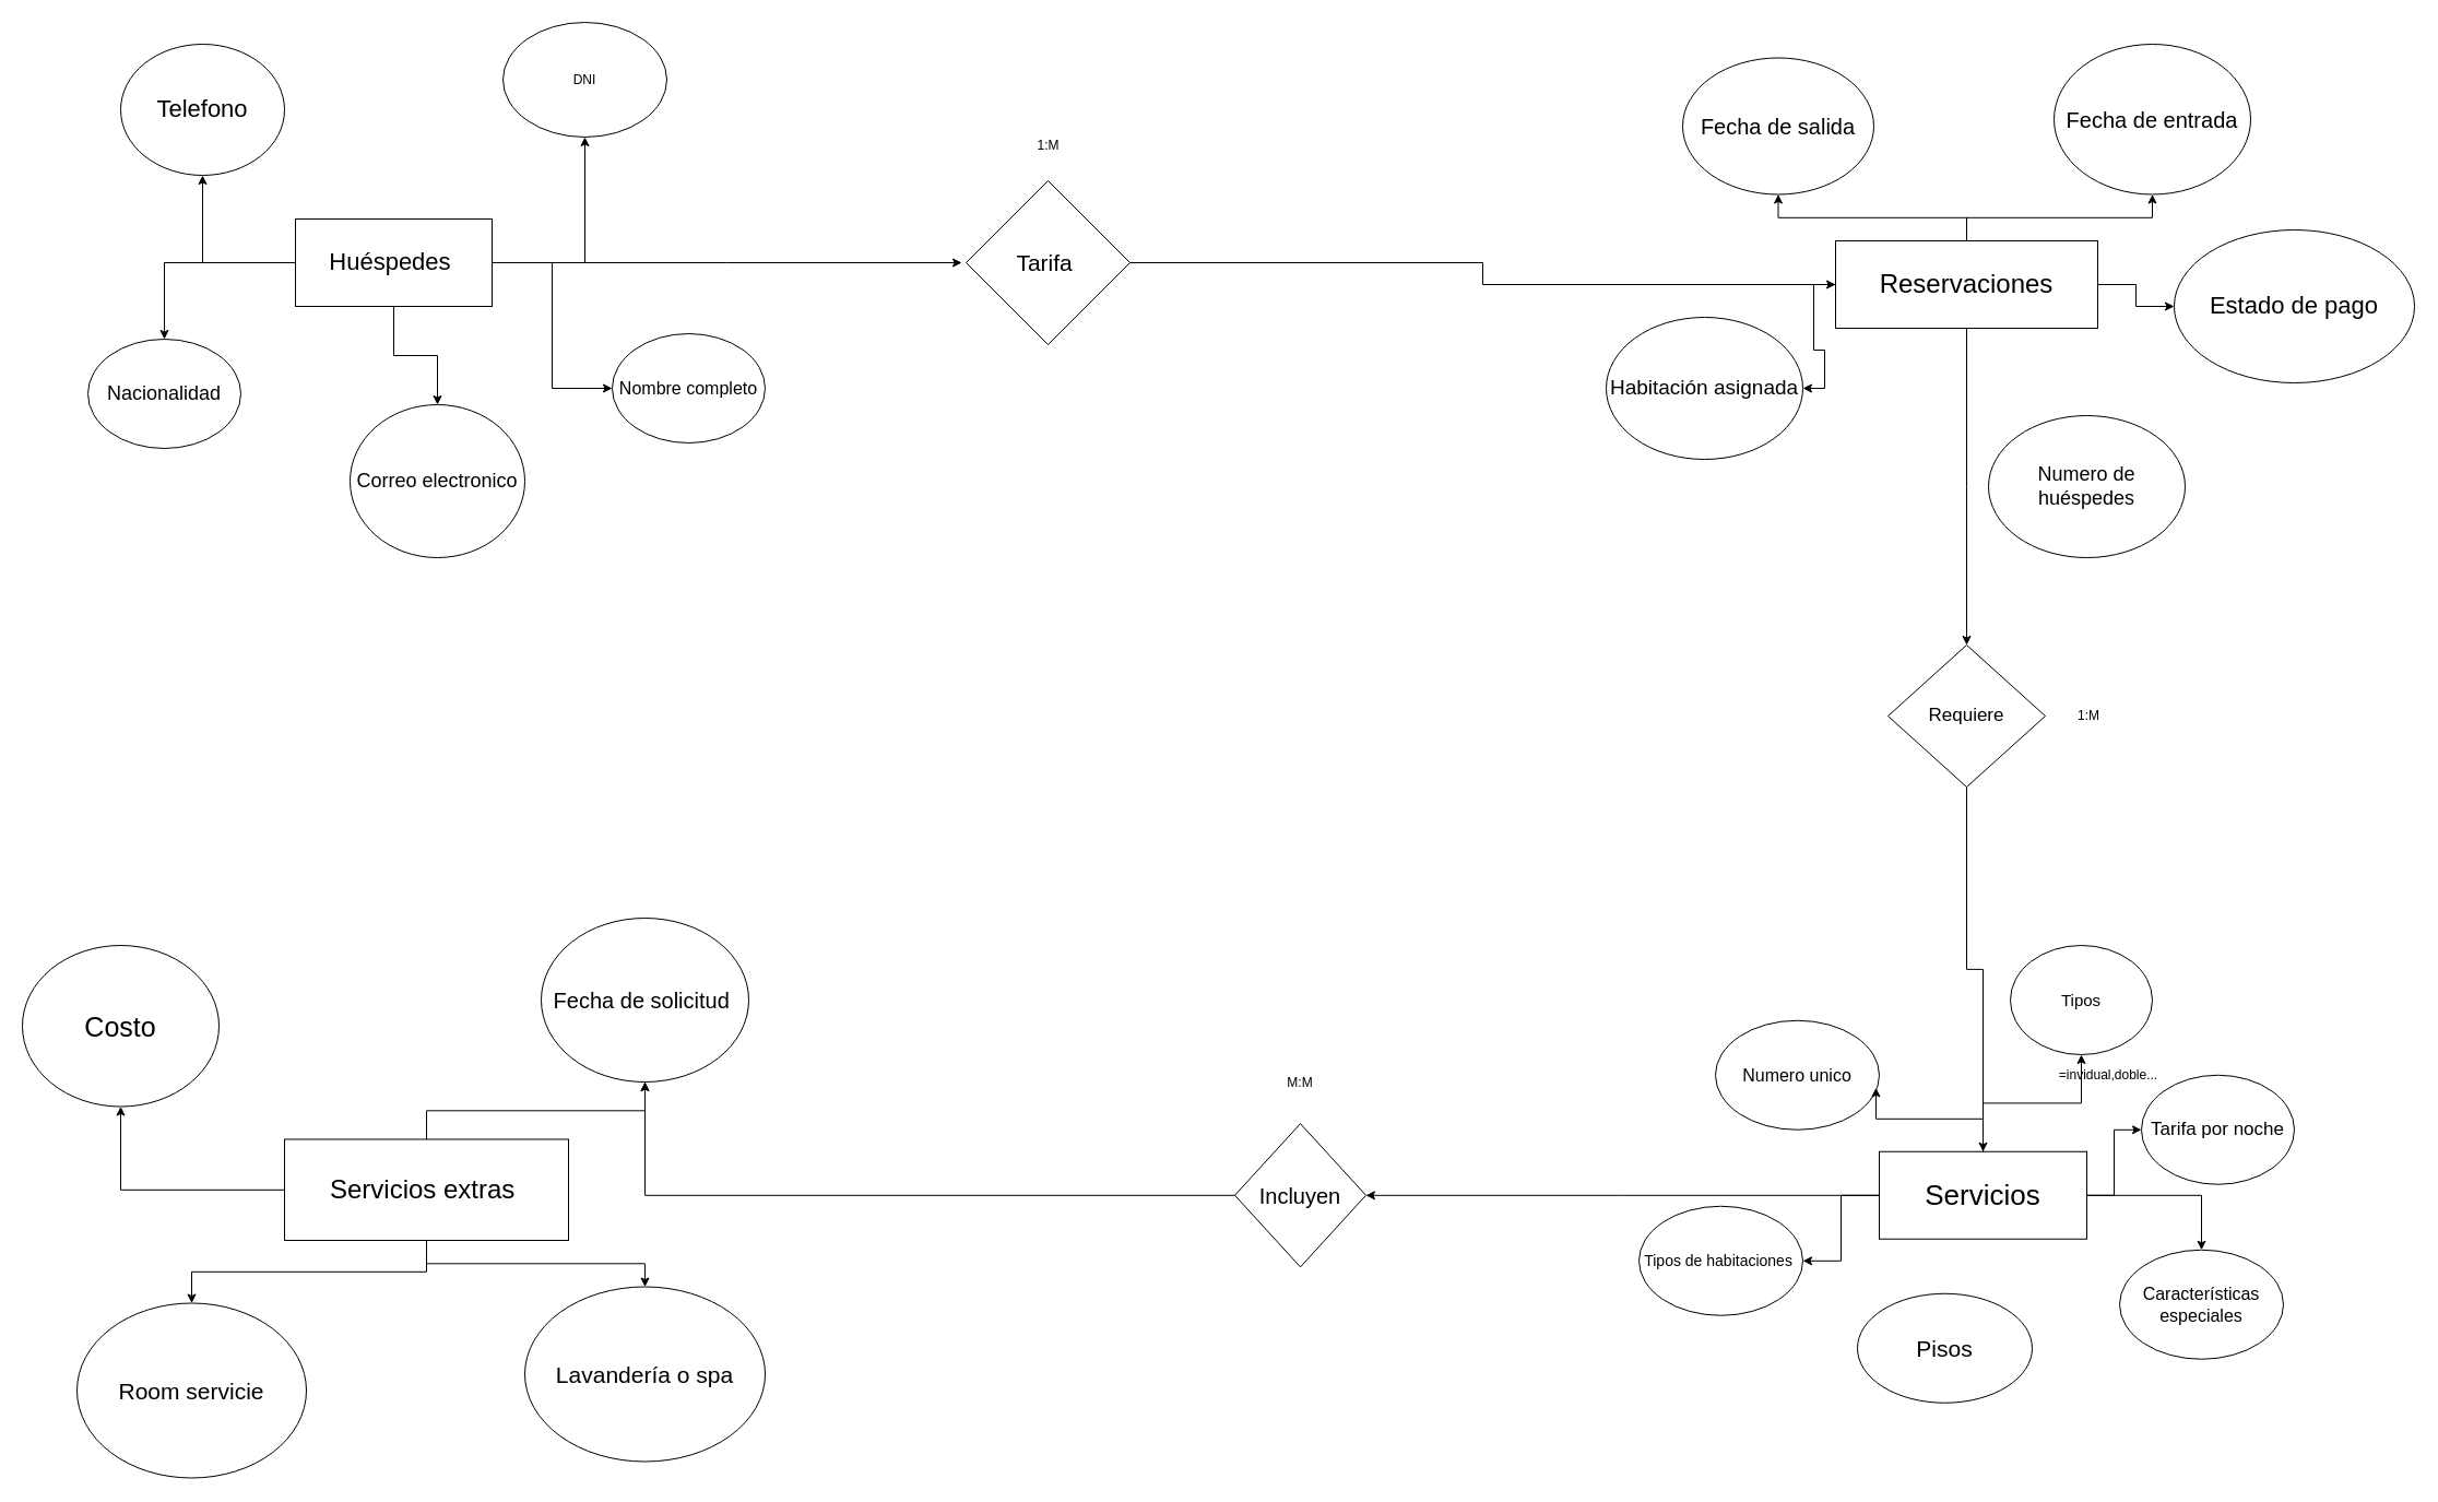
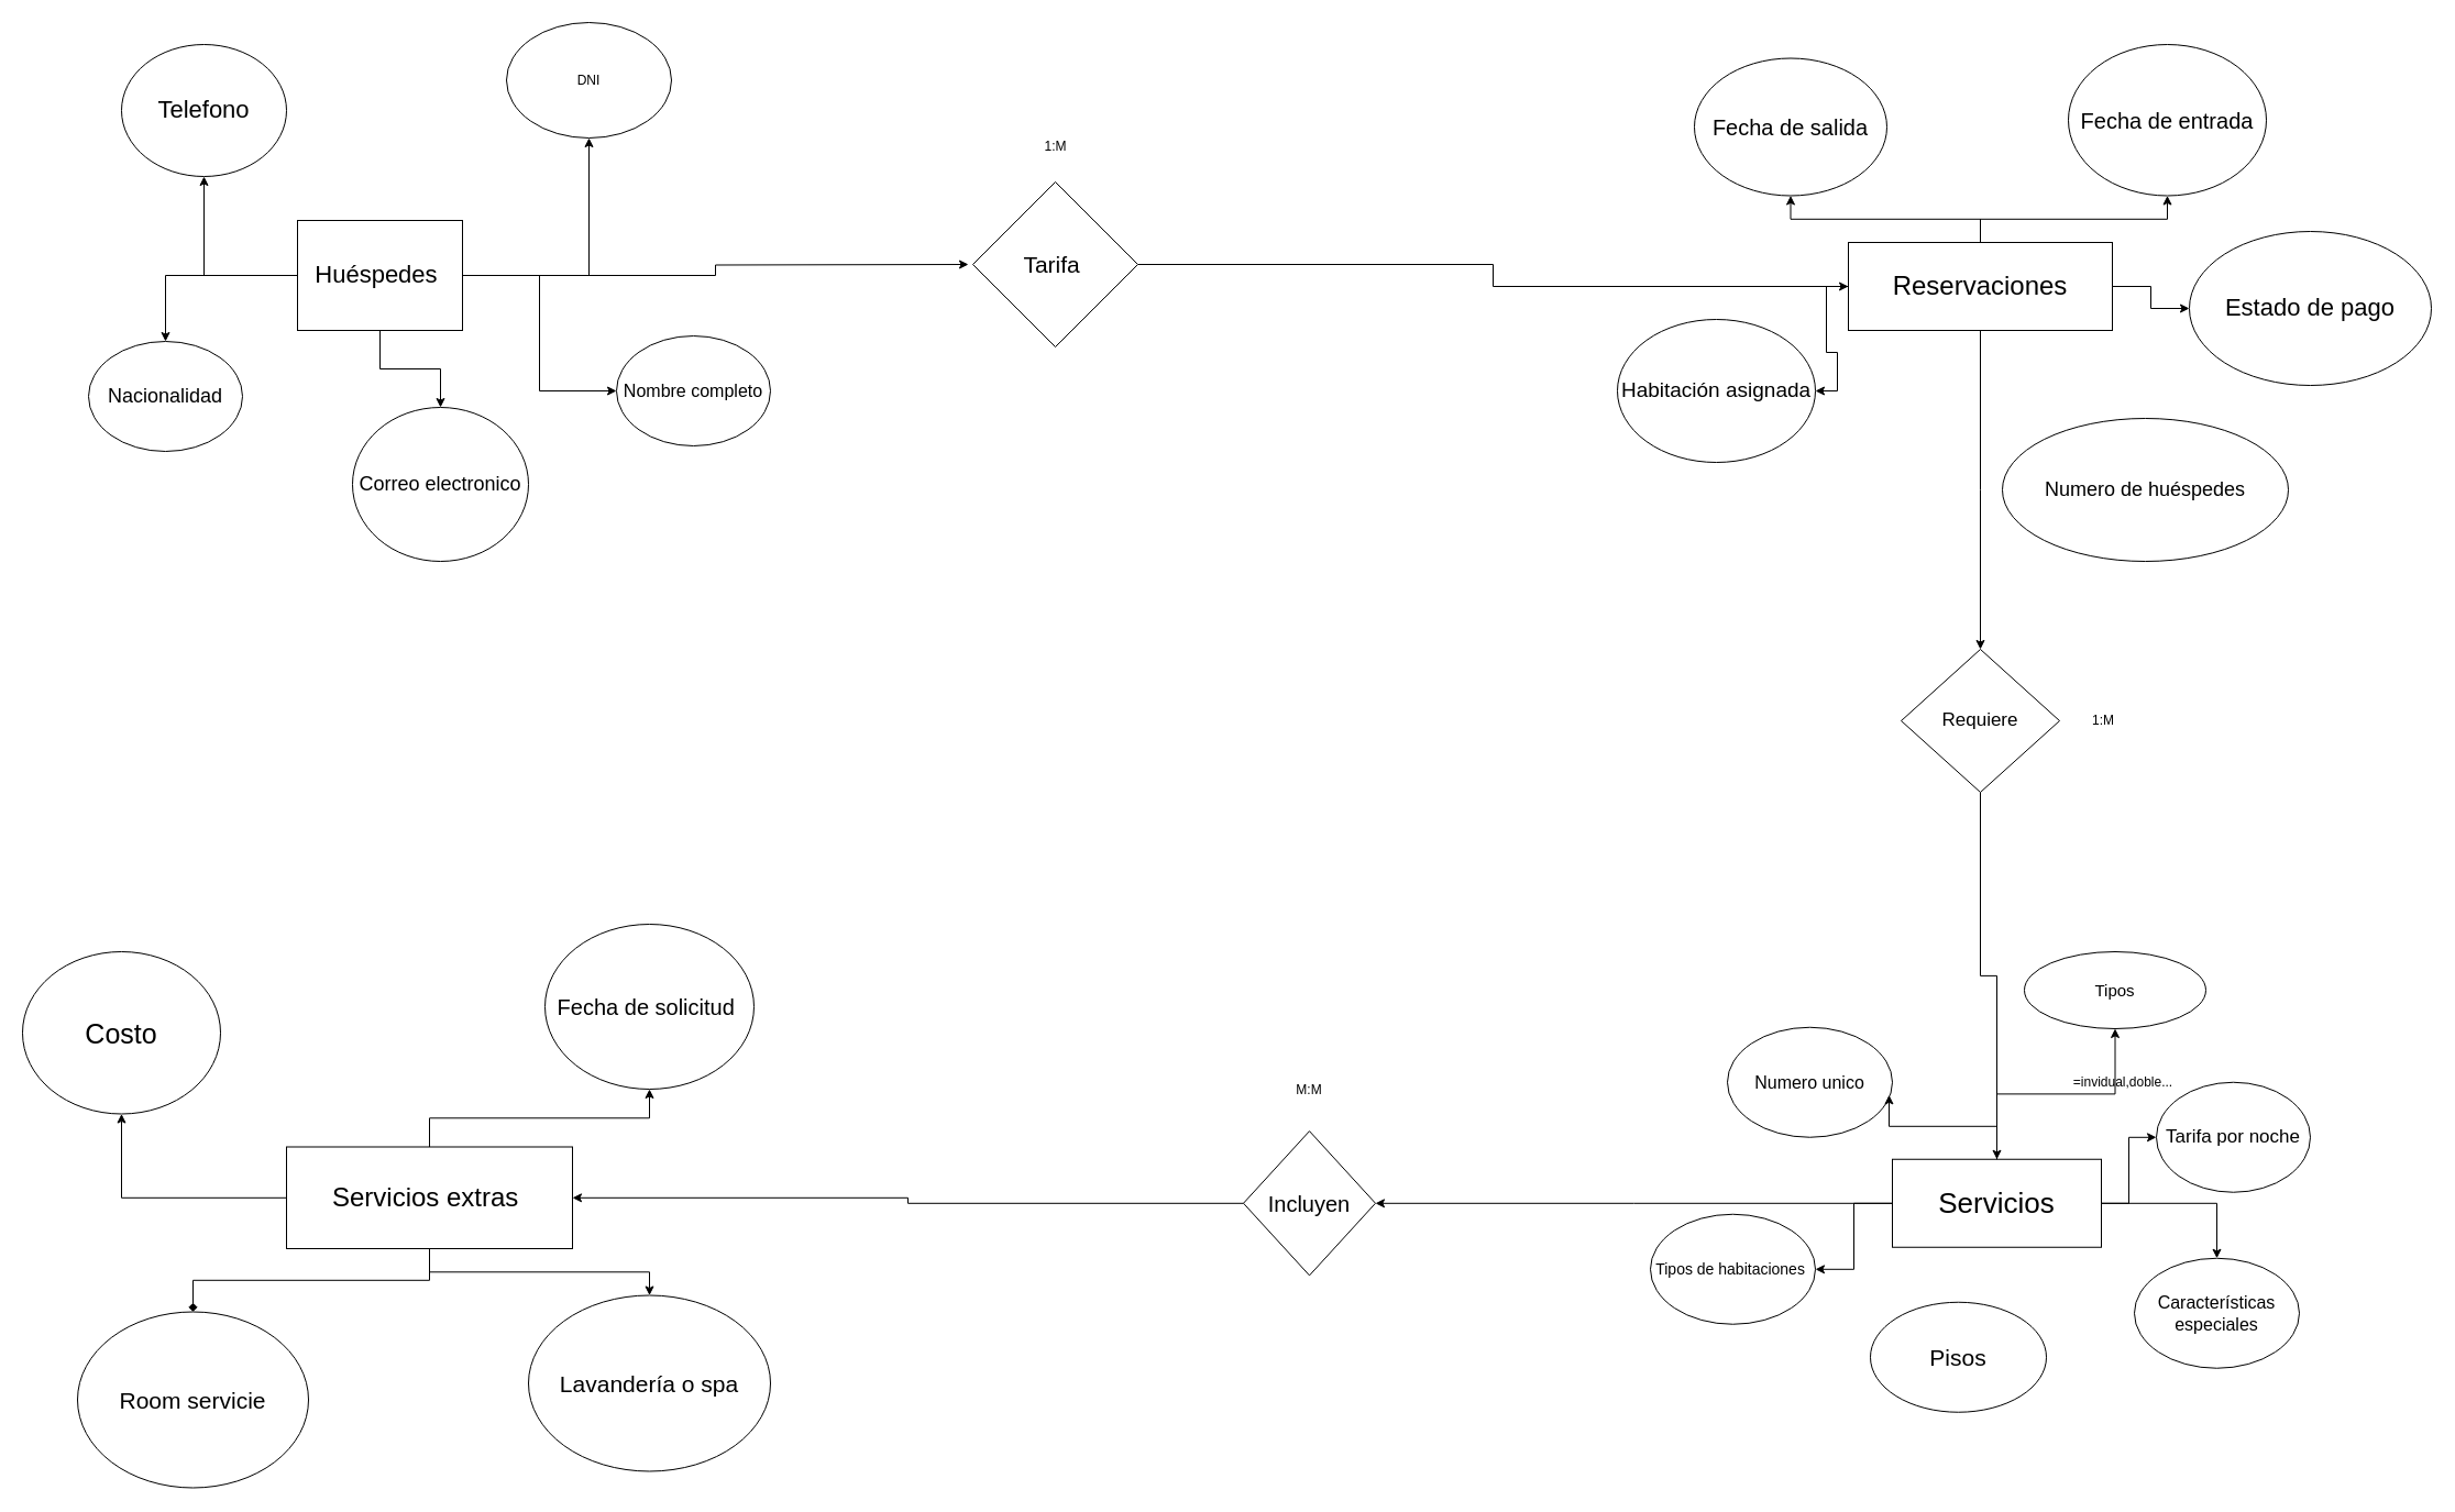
  <mxCell id="0" />
  <mxCell id="1" parent="0" />
  <mxCell id="2" style="edgeStyle=orthogonalEdgeStyle;rounded=0;orthogonalLoop=1;jettySize=auto;html=1;" edge="1" parent="1" source="7" target="9"><mxGeometry relative="1" as="geometry" /></mxCell>
  <mxCell id="3" style="edgeStyle=orthogonalEdgeStyle;rounded=0;orthogonalLoop=1;jettySize=auto;html=1;" edge="1" parent="1" source="7" target="14"><mxGeometry relative="1" as="geometry" /></mxCell>
  <mxCell id="4" style="edgeStyle=orthogonalEdgeStyle;rounded=0;orthogonalLoop=1;jettySize=auto;html=1;" edge="1" parent="1" source="7" target="13"><mxGeometry relative="1" as="geometry" /></mxCell>
  <mxCell id="5" style="edgeStyle=orthogonalEdgeStyle;rounded=0;orthogonalLoop=1;jettySize=auto;html=1;" edge="1" parent="1" source="7" target="10"><mxGeometry relative="1" as="geometry" /></mxCell>
  <mxCell id="6" style="edgeStyle=orthogonalEdgeStyle;rounded=0;orthogonalLoop=1;jettySize=auto;html=1;" edge="1" parent="1" source="7" target="54"><mxGeometry relative="1" as="geometry"><mxPoint x="1270" y="1093.75" as="targetPoint" /></mxGeometry></mxCell>
  <mxCell id="7" value="&lt;font style=&quot;font-size: 26px;&quot;&gt;Servicios&lt;/font&gt;" style="rounded=0;whiteSpace=wrap;html=1;" vertex="1" parent="1"><mxGeometry x="1720" y="1053.75" width="190" height="80" as="geometry" /></mxCell>
  <mxCell id="8" value="Numero unico" style="ellipse;whiteSpace=wrap;html=1;fontSize=16;" vertex="1" parent="1"><mxGeometry x="1570" y="933.75" width="150" height="100" as="geometry" /></mxCell>
  <mxCell id="9" value="Tipos de habitaciones&amp;nbsp;" style="ellipse;whiteSpace=wrap;html=1;fontSize=14;" vertex="1" parent="1"><mxGeometry x="1500" y="1103.75" width="150" height="100" as="geometry" /></mxCell>
- <mxCell id="10" value="Tipos" style="ellipse;whiteSpace=wrap;html=1;fontSize=15;" vertex="1" parent="1"><mxGeometry x="1840" y="865" width="130" height="100" as="geometry" /></mxCell>
+ <mxCell id="10" value="Tipos" style="ellipse;whiteSpace=wrap;html=1;fontSize=15;" vertex="1" parent="1"><mxGeometry x="1840" y="865" width="165" height="70" as="geometry" /></mxCell>
  <mxCell id="11" value="Pisos" style="ellipse;whiteSpace=wrap;html=1;fontSize=21;" vertex="1" parent="1"><mxGeometry x="1700" y="1183.75" width="160" height="100" as="geometry" /></mxCell>
  <mxCell id="12" value="=invidual,doble..." style="text;html=1;align=center;verticalAlign=middle;whiteSpace=wrap;rounded=0;" vertex="1" parent="1"><mxGeometry x="1900" y="968.75" width="60" height="30" as="geometry" /></mxCell>
  <mxCell id="13" value="Tarifa por noche" style="ellipse;whiteSpace=wrap;html=1;fontSize=17;" vertex="1" parent="1"><mxGeometry x="1960" y="983.75" width="140" height="100" as="geometry" /></mxCell>
  <mxCell id="14" value="Características especiales" style="ellipse;whiteSpace=wrap;html=1;fontSize=16;" vertex="1" parent="1"><mxGeometry x="1940" y="1143.75" width="150" height="100" as="geometry" /></mxCell>
  <mxCell id="15" style="edgeStyle=orthogonalEdgeStyle;rounded=0;orthogonalLoop=1;jettySize=auto;html=1;" edge="1" parent="1" source="21" target="26"><mxGeometry relative="1" as="geometry" /></mxCell>
  <mxCell id="16" style="edgeStyle=orthogonalEdgeStyle;rounded=0;orthogonalLoop=1;jettySize=auto;html=1;" edge="1" parent="1" source="21" target="25"><mxGeometry relative="1" as="geometry"><mxPoint x="290" y="70" as="targetPoint" /></mxGeometry></mxCell>
  <mxCell id="17" style="edgeStyle=orthogonalEdgeStyle;rounded=0;orthogonalLoop=1;jettySize=auto;html=1;" edge="1" parent="1" source="21" target="22"><mxGeometry relative="1" as="geometry" /></mxCell>
  <mxCell id="18" style="edgeStyle=orthogonalEdgeStyle;rounded=0;orthogonalLoop=1;jettySize=auto;html=1;" edge="1" parent="1" source="21" target="23"><mxGeometry relative="1" as="geometry" /></mxCell>
  <mxCell id="19" style="edgeStyle=orthogonalEdgeStyle;rounded=0;orthogonalLoop=1;jettySize=auto;html=1;entryX=0;entryY=0.5;entryDx=0;entryDy=0;" edge="1" parent="1" source="21" target="24"><mxGeometry relative="1" as="geometry" /></mxCell>
  <mxCell id="20" style="edgeStyle=orthogonalEdgeStyle;rounded=0;orthogonalLoop=1;jettySize=auto;html=1;" edge="1" parent="1" source="21"><mxGeometry relative="1" as="geometry"><mxPoint x="880" y="240" as="targetPoint" /></mxGeometry></mxCell>
- <mxCell id="21" value="Huéspedes&amp;nbsp;" style="rounded=0;whiteSpace=wrap;html=1;fontSize=22;" vertex="1" parent="1"><mxGeometry x="270" y="200" width="180" height="80" as="geometry" /></mxCell>
+ <mxCell id="21" value="Huéspedes&amp;nbsp;" style="rounded=0;whiteSpace=wrap;html=1;fontSize=22;" vertex="1" parent="1"><mxGeometry x="270" y="200" width="150" height="100" as="geometry" /></mxCell>
  <mxCell id="22" value="Nacionalidad" style="ellipse;whiteSpace=wrap;html=1;fontSize=18;" vertex="1" parent="1"><mxGeometry x="80" y="310" width="140" height="100" as="geometry" /></mxCell>
  <mxCell id="23" value="Correo electronico" style="ellipse;whiteSpace=wrap;html=1;fontSize=18;" vertex="1" parent="1"><mxGeometry x="320" y="370" width="160" height="140" as="geometry" /></mxCell>
  <mxCell id="24" value="Nombre completo" style="ellipse;whiteSpace=wrap;html=1;fontSize=16;" vertex="1" parent="1"><mxGeometry x="560" y="305" width="140" height="100" as="geometry" /></mxCell>
  <mxCell id="25" value="Telefono" style="ellipse;whiteSpace=wrap;html=1;fontSize=22;" vertex="1" parent="1"><mxGeometry x="110" y="40" width="150" height="120" as="geometry" /></mxCell>
  <mxCell id="26" value="DNI" style="ellipse;whiteSpace=wrap;html=1;" vertex="1" parent="1"><mxGeometry x="460" y="20" width="150" height="105" as="geometry" /></mxCell>
  <mxCell id="27" style="edgeStyle=orthogonalEdgeStyle;rounded=0;orthogonalLoop=1;jettySize=auto;html=1;entryX=0.98;entryY=0.616;entryDx=0;entryDy=0;entryPerimeter=0;" edge="1" parent="1" source="7" target="8"><mxGeometry relative="1" as="geometry"><Array as="points"><mxPoint x="1815" y="1023.75" /><mxPoint x="1717" y="1023.75" /></Array></mxGeometry></mxCell>
  <mxCell id="28" style="edgeStyle=orthogonalEdgeStyle;rounded=0;orthogonalLoop=1;jettySize=auto;html=1;" edge="1" parent="1" source="33" target="37"><mxGeometry relative="1" as="geometry" /></mxCell>
  <mxCell id="29" style="edgeStyle=orthogonalEdgeStyle;rounded=0;orthogonalLoop=1;jettySize=auto;html=1;" edge="1" parent="1" source="33" target="36"><mxGeometry relative="1" as="geometry" /></mxCell>
  <mxCell id="30" style="edgeStyle=orthogonalEdgeStyle;rounded=0;orthogonalLoop=1;jettySize=auto;html=1;" edge="1" parent="1" source="33" target="38"><mxGeometry relative="1" as="geometry" /></mxCell>
  <mxCell id="31" style="edgeStyle=orthogonalEdgeStyle;rounded=0;orthogonalLoop=1;jettySize=auto;html=1;" edge="1" parent="1" source="33" target="34"><mxGeometry relative="1" as="geometry" /></mxCell>
  <mxCell id="32" style="edgeStyle=orthogonalEdgeStyle;rounded=0;orthogonalLoop=1;jettySize=auto;html=1;" edge="1" parent="1" source="33"><mxGeometry relative="1" as="geometry"><mxPoint x="1800" y="590" as="targetPoint" /></mxGeometry></mxCell>
  <mxCell id="33" value="Reservaciones" style="rounded=0;whiteSpace=wrap;html=1;fontSize=24;" vertex="1" parent="1"><mxGeometry x="1680" y="220" width="240" height="80" as="geometry" /></mxCell>
  <mxCell id="34" value="Habitación asignada" style="ellipse;whiteSpace=wrap;html=1;fontSize=19;" vertex="1" parent="1"><mxGeometry x="1470" y="290" width="180" height="130" as="geometry" /></mxCell>
- <mxCell id="35" value="Numero de huéspedes" style="ellipse;whiteSpace=wrap;html=1;fontSize=18;" vertex="1" parent="1"><mxGeometry x="1820" y="380" width="180" height="130" as="geometry" /></mxCell>
+ <mxCell id="35" value="Numero de huéspedes" style="ellipse;whiteSpace=wrap;html=1;fontSize=18;" vertex="1" parent="1"><mxGeometry x="1820" y="380" width="260" height="130" as="geometry" /></mxCell>
  <mxCell id="36" value="Fecha de salida" style="ellipse;whiteSpace=wrap;html=1;fontSize=20;" vertex="1" parent="1"><mxGeometry x="1540" y="52.5" width="175" height="125" as="geometry" /></mxCell>
  <mxCell id="37" value="Fecha de entrada" style="ellipse;whiteSpace=wrap;html=1;fontSize=20;" vertex="1" parent="1"><mxGeometry x="1880" y="40" width="180" height="137.5" as="geometry" /></mxCell>
  <mxCell id="38" value="Estado de pago" style="ellipse;whiteSpace=wrap;html=1;fontSize=22;" vertex="1" parent="1"><mxGeometry x="1990" y="210" width="220" height="140" as="geometry" /></mxCell>
  <mxCell id="39" value="Room servicie" style="ellipse;whiteSpace=wrap;html=1;fontSize=21;" vertex="1" parent="1"><mxGeometry x="70" y="1192.5" width="210" height="160" as="geometry" /></mxCell>
  <mxCell id="40" value="Lavandería o spa" style="ellipse;whiteSpace=wrap;html=1;fontSize=21;" vertex="1" parent="1"><mxGeometry x="480" y="1177.5" width="220" height="160" as="geometry" /></mxCell>
  <mxCell id="41" value="Costo" style="ellipse;whiteSpace=wrap;html=1;fontSize=25;" vertex="1" parent="1"><mxGeometry x="20" y="865" width="180" height="147.5" as="geometry" /></mxCell>
  <mxCell id="42" style="edgeStyle=orthogonalEdgeStyle;rounded=0;orthogonalLoop=1;jettySize=auto;html=1;" edge="1" parent="1" source="46" target="47"><mxGeometry relative="1" as="geometry" /></mxCell>
  <mxCell id="43" style="edgeStyle=orthogonalEdgeStyle;rounded=0;orthogonalLoop=1;jettySize=auto;html=1;" edge="1" parent="1" source="46" target="41"><mxGeometry relative="1" as="geometry" /></mxCell>
- <mxCell id="44" style="edgeStyle=orthogonalEdgeStyle;rounded=0;orthogonalLoop=1;jettySize=auto;html=1;" edge="1" parent="1" source="46" target="39"><mxGeometry relative="1" as="geometry" /></mxCell>
+ <mxCell id="44" style="edgeStyle=orthogonalEdgeStyle;rounded=0;orthogonalLoop=1;jettySize=auto;html=1;endArrow=diamond;" edge="1" parent="1" source="46" target="39"><mxGeometry relative="1" as="geometry" /></mxCell>
  <mxCell id="45" style="edgeStyle=orthogonalEdgeStyle;rounded=0;orthogonalLoop=1;jettySize=auto;html=1;" edge="1" parent="1" source="46" target="40"><mxGeometry relative="1" as="geometry" /></mxCell>
  <mxCell id="46" value="Servicios extras&amp;nbsp;" style="rounded=0;whiteSpace=wrap;html=1;fontSize=24;" vertex="1" parent="1"><mxGeometry x="260" y="1042.5" width="260" height="92.5" as="geometry" /></mxCell>
  <mxCell id="47" value="Fecha de solicitud&amp;nbsp;" style="ellipse;whiteSpace=wrap;html=1;fontSize=20;" vertex="1" parent="1"><mxGeometry x="495" y="840" width="190" height="150" as="geometry" /></mxCell>
  <mxCell id="48" style="edgeStyle=orthogonalEdgeStyle;rounded=0;orthogonalLoop=1;jettySize=auto;html=1;" edge="1" parent="1" source="49" target="33"><mxGeometry relative="1" as="geometry" /></mxCell>
  <mxCell id="49" value="Tarifa&amp;nbsp;" style="rhombus;whiteSpace=wrap;html=1;fontSize=21;" vertex="1" parent="1"><mxGeometry x="884" y="165" width="150" height="150" as="geometry" /></mxCell>
  <mxCell id="50" value="1:M" style="text;html=1;align=center;verticalAlign=middle;whiteSpace=wrap;rounded=0;" vertex="1" parent="1"><mxGeometry x="923.5" y="105" width="71" height="55" as="geometry" /></mxCell>
  <mxCell id="51" style="edgeStyle=orthogonalEdgeStyle;rounded=0;orthogonalLoop=1;jettySize=auto;html=1;" edge="1" parent="1" source="52" target="7"><mxGeometry relative="1" as="geometry" /></mxCell>
  <mxCell id="52" value="Requiere" style="rhombus;whiteSpace=wrap;html=1;fontSize=17;" vertex="1" parent="1"><mxGeometry x="1728" y="590" width="144" height="130" as="geometry" /></mxCell>
- <mxCell id="53" style="edgeStyle=orthogonalEdgeStyle;rounded=0;orthogonalLoop=1;jettySize=auto;html=1;" edge="1" parent="1" source="54" target="47"><mxGeometry relative="1" as="geometry" /></mxCell>
+ <mxCell id="53" style="edgeStyle=orthogonalEdgeStyle;rounded=0;orthogonalLoop=1;jettySize=auto;html=1;" edge="1" parent="1" source="54" target="46"><mxGeometry relative="1" as="geometry" /></mxCell>
  <mxCell id="54" value="Incluyen" style="rhombus;whiteSpace=wrap;html=1;fontSize=20;" vertex="1" parent="1"><mxGeometry x="1130" y="1028.13" width="120" height="131.25" as="geometry" /></mxCell>
  <mxCell id="55" value="1:M" style="text;html=1;align=center;verticalAlign=middle;whiteSpace=wrap;rounded=0;" vertex="1" parent="1"><mxGeometry x="1872" y="630" width="80" height="50" as="geometry" /></mxCell>
  <mxCell id="56" value="M:M" style="text;html=1;align=center;verticalAlign=middle;whiteSpace=wrap;rounded=0;" vertex="1" parent="1"><mxGeometry x="1155" y="968.75" width="70" height="43.75" as="geometry" /></mxCell>
